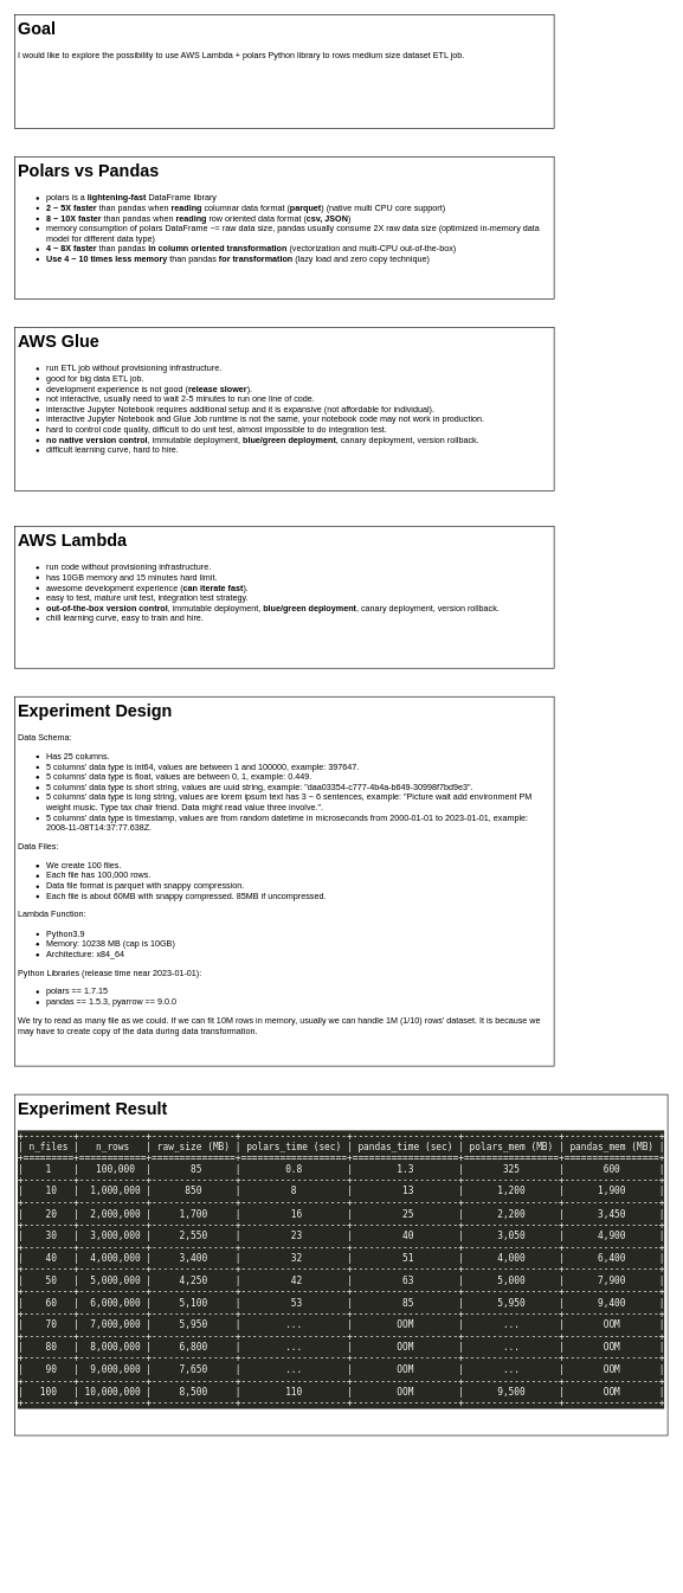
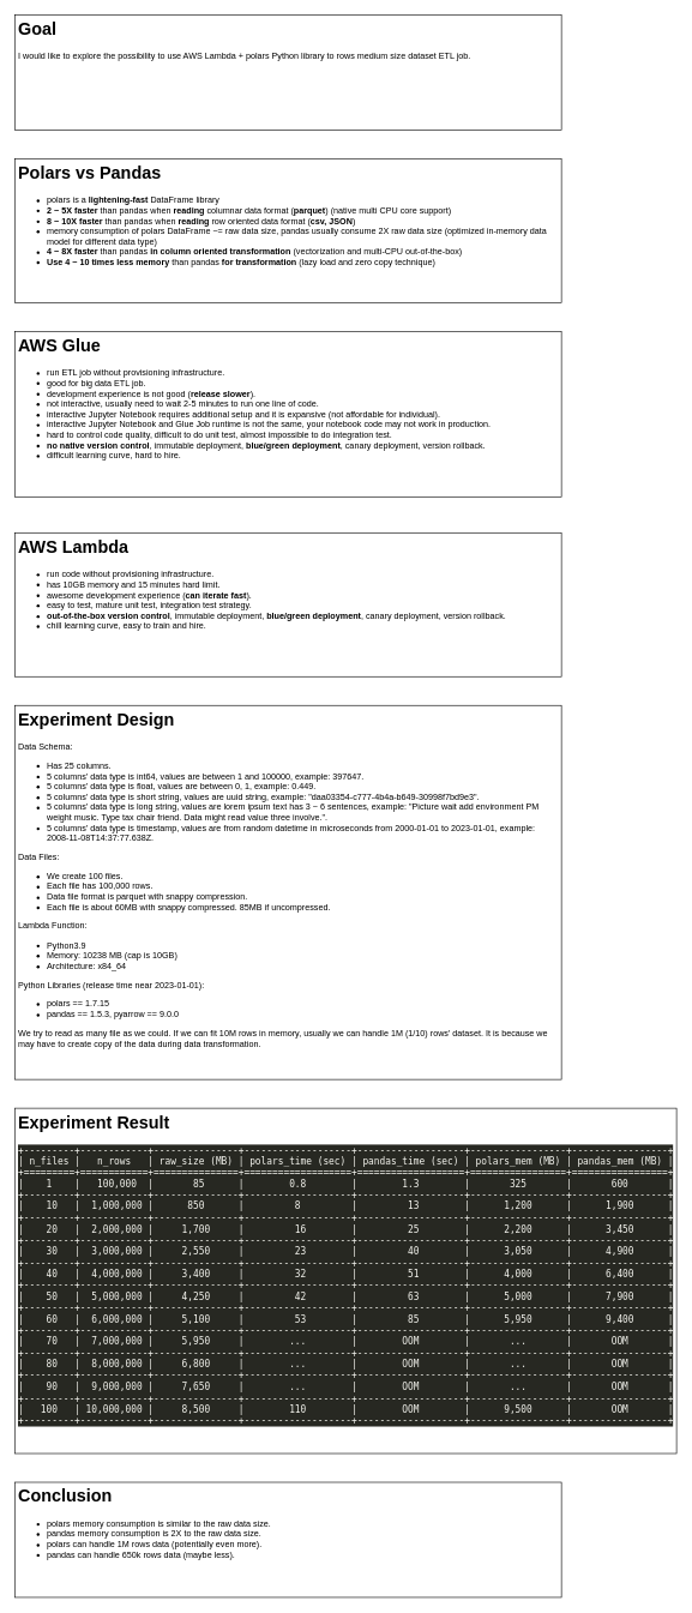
  <mxCell id="0" />
  <mxCell id="1" parent="0" />
  <mxCell id="2" value="&lt;h1&gt;Polars vs Pandas&lt;/h1&gt;&lt;p&gt;&lt;/p&gt;&lt;ul&gt;&lt;li&gt;polars is a &lt;b&gt;lightening-fast&lt;/b&gt; DataFrame library&lt;/li&gt;&lt;li&gt;&lt;b&gt;2 ~ 5X faster&lt;/b&gt; than pandas when &lt;b&gt;reading&lt;/b&gt; columnar data format (&lt;b&gt;parquet&lt;/b&gt;) (native multi CPU core support)&lt;/li&gt;&lt;li&gt;&lt;b&gt;8 ~ 10X faster&lt;/b&gt; than pandas when &lt;b&gt;reading&lt;/b&gt; row oriented data format (&lt;b&gt;csv, JSON&lt;/b&gt;)&lt;/li&gt;&lt;li&gt;memory consumption of polars DataFrame ~= raw data size, pandas usually consume 2X raw data size (optimized in-memory data model for different data type)&lt;/li&gt;&lt;li&gt;&lt;b&gt;4 ~ 8X faster&lt;/b&gt; than pandas &lt;b&gt;in column oriented transformation&lt;/b&gt; (vectorization and multi-CPU out-of-the-box)&lt;/li&gt;&lt;li&gt;&lt;b&gt;Use 4 ~ 10 times less memory&lt;/b&gt; than pandas &lt;b&gt;for transformation&lt;/b&gt; (lazy load and zero copy technique)&lt;/li&gt;&lt;/ul&gt;&lt;p&gt;&lt;/p&gt;" style="text;html=1;strokeColor=default;fillColor=none;spacing=5;spacingTop=-20;whiteSpace=wrap;overflow=hidden;rounded=0;" parent="1" vertex="1"><mxGeometry x="20" y="220" width="760" height="200" as="geometry" /></mxCell>
  <mxCell id="3" value="&lt;h1&gt;AWS Glue&lt;/h1&gt;&lt;p&gt;&lt;/p&gt;&lt;ul&gt;&lt;li&gt;run ETL job without provisioning infrastructure.&lt;/li&gt;&lt;li&gt;good for big data ETL job.&lt;/li&gt;&lt;li&gt;development experience is not good (&lt;b&gt;release slower&lt;/b&gt;).&lt;/li&gt;&lt;li&gt;not interactive, usually need to wait 2-5 minutes to run one line of code.&lt;/li&gt;&lt;li&gt;interactive Jupyter Notebook requires additional setup and it is expansive (not affordable for individual).&lt;/li&gt;&lt;li&gt;interactive Jupyter Notebook and Glue Job runtime is not the same, your notebook code may not work in production.&lt;/li&gt;&lt;li&gt;hard to control code quality, difficult to do unit test, almost impossible to do integration test.&lt;/li&gt;&lt;li&gt;&lt;b&gt;no native version control&lt;/b&gt;, immutable deployment, &lt;b&gt;blue/green deployment&lt;/b&gt;, canary deployment, version rollback.&lt;/li&gt;&lt;li&gt;difficult learning curve, hard to hire.&lt;/li&gt;&lt;/ul&gt;&lt;p&gt;&lt;/p&gt;" style="text;html=1;strokeColor=default;fillColor=none;spacing=5;spacingTop=-20;whiteSpace=wrap;overflow=hidden;rounded=0;" parent="1" vertex="1"><mxGeometry x="20" y="460" width="760" height="230" as="geometry" /></mxCell>
  <mxCell id="4" value="&lt;h1&gt;AWS Lambda&lt;/h1&gt;&lt;p&gt;&lt;/p&gt;&lt;ul&gt;&lt;li&gt;run code without provisioning infrastructure.&lt;/li&gt;&lt;li&gt;has 10GB memory and 15 minutes hard limit.&lt;/li&gt;&lt;li&gt;awesome development experience (&lt;b&gt;can iterate fast&lt;/b&gt;).&lt;/li&gt;&lt;li&gt;easy to test, mature unit test, integration test strategy.&lt;/li&gt;&lt;li&gt;&lt;span style=&quot;background-color: initial;&quot;&gt;&lt;b&gt;out-of-the-box version control&lt;/b&gt;, immutable deployment, &lt;b&gt;blue/green deployment&lt;/b&gt;, canary deployment, version rollback.&lt;/span&gt;&lt;/li&gt;&lt;li&gt;&lt;span style=&quot;background-color: initial;&quot;&gt;chill learning curve, easy to train and hire.&lt;/span&gt;&lt;/li&gt;&lt;/ul&gt;&lt;p&gt;&lt;/p&gt;" style="text;html=1;strokeColor=default;fillColor=none;spacing=5;spacingTop=-20;whiteSpace=wrap;overflow=hidden;rounded=0;" parent="1" vertex="1"><mxGeometry x="20" y="740" width="760" height="200" as="geometry" /></mxCell>
  <mxCell id="5" value="&lt;h1&gt;Experiment Result&lt;/h1&gt;&lt;div style=&quot;background-color: rgb(39, 40, 34); color: rgb(248, 248, 242); font-size: 9.8pt; font-family: &amp;quot;JetBrains Mono&amp;quot;, monospace;&quot;&gt;&lt;pre style=&quot;&quot;&gt;&lt;span style=&quot;font-size: 9.8pt;&quot;&gt;+---------+------------+---------------+-------------------+-------------------+-----------------+-----------------+&lt;br&gt;&lt;/span&gt;&lt;span style=&quot;font-size: 9.8pt;&quot;&gt;| n_files |   n_rows   | raw_size (MB) | polars_time (sec) | pandas_time (sec) | polars_mem (MB) | pandas_mem (MB) |&lt;br&gt;&lt;/span&gt;&lt;span style=&quot;font-size: 9.8pt;&quot;&gt;+=========+============+===============+===================+===================+=================+=================+&lt;br&gt;&lt;/span&gt;&lt;span style=&quot;font-size: 9.8pt;&quot;&gt;|    1    |   100,000  |       85      |        0.8        |        1.3        |       325       |       600       |&lt;br&gt;&lt;/span&gt;&lt;span style=&quot;font-size: 9.8pt;&quot;&gt;+---------+------------+---------------+-------------------+-------------------+-----------------+-----------------+&lt;br&gt;&lt;/span&gt;&lt;span style=&quot;font-size: 9.8pt;&quot;&gt;|    10   |  1,000,000 |      850      |         8         |         13        |      1,200      |      1,900      |&lt;br&gt;&lt;/span&gt;&lt;span style=&quot;font-size: 9.8pt;&quot;&gt;+---------+------------+---------------+-------------------+-------------------+-----------------+-----------------+&lt;br&gt;&lt;/span&gt;&lt;span style=&quot;font-size: 9.8pt;&quot;&gt;|    20   |  2,000,000 |     1,700     |         16        |         25        |      2,200      |      3,450      |&lt;br&gt;&lt;/span&gt;&lt;span style=&quot;font-size: 9.8pt;&quot;&gt;+---------+------------+---------------+-------------------+-------------------+-----------------+-----------------+&lt;br&gt;&lt;/span&gt;&lt;span style=&quot;font-size: 9.8pt;&quot;&gt;|    30   |  3,000,000 |     2,550     |         23        |         40        |      3,050      |      4,900      |&lt;br&gt;&lt;/span&gt;&lt;span style=&quot;font-size: 9.8pt;&quot;&gt;+---------+------------+---------------+-------------------+-------------------+-----------------+-----------------+&lt;br&gt;&lt;/span&gt;&lt;span style=&quot;font-size: 9.8pt;&quot;&gt;|    40   |  4,000,000 |     3,400     |         32        |         51        |      4,000      |      6,400      |&lt;br&gt;&lt;/span&gt;&lt;span style=&quot;font-size: 9.8pt;&quot;&gt;+---------+------------+---------------+-------------------+-------------------+-----------------+-----------------+&lt;br&gt;&lt;/span&gt;&lt;span style=&quot;font-size: 9.8pt;&quot;&gt;|    50   |  5,000,000 |     4,250     |         42        |         63        |      5,000      |      7,900      |&lt;br&gt;&lt;/span&gt;&lt;span style=&quot;font-size: 9.8pt;&quot;&gt;+---------+------------+---------------+-------------------+-------------------+-----------------+-----------------+&lt;br&gt;&lt;/span&gt;&lt;span style=&quot;font-size: 9.8pt;&quot;&gt;|    60   |  6,000,000 |     5,100     |         53        |         85        |      5,950      |      9,400      |&lt;br&gt;&lt;/span&gt;&lt;span style=&quot;font-size: 9.8pt;&quot;&gt;+---------+------------+---------------+-------------------+-------------------+-----------------+-----------------+&lt;br&gt;&lt;/span&gt;&lt;span style=&quot;font-size: 9.8pt;&quot;&gt;|    70   |  7,000,000 |     5,950     |        ...        |        OOM        |       ...       |       OOM       |&lt;br&gt;&lt;/span&gt;&lt;span style=&quot;font-size: 9.8pt;&quot;&gt;+---------+------------+---------------+-------------------+-------------------+-----------------+-----------------+&lt;br&gt;&lt;/span&gt;&lt;span style=&quot;font-size: 9.8pt;&quot;&gt;|    80   |  8,000,000 |     6,800     |        ...        |        OOM        |       ...       |       OOM       |&lt;br&gt;&lt;/span&gt;&lt;span style=&quot;font-size: 9.8pt;&quot;&gt;+---------+------------+---------------+-------------------+-------------------+-----------------+-----------------+&lt;br&gt;&lt;/span&gt;&lt;span style=&quot;font-size: 9.8pt;&quot;&gt;|    90   |  9,000,000 |     7,650     |        ...        |        OOM        |       ...       |       OOM       |&lt;br&gt;&lt;/span&gt;&lt;span style=&quot;font-size: 9.8pt;&quot;&gt;+---------+------------+---------------+-------------------+-------------------+-----------------+-----------------+&lt;br&gt;&lt;/span&gt;&lt;span style=&quot;font-size: 9.8pt;&quot;&gt;|   100   | 10,000,000 |     8,500     |        110        |        OOM        |      9,500      |       OOM       |&lt;br&gt;&lt;/span&gt;&lt;span style=&quot;font-size: 9.8pt;&quot;&gt;+---------+------------+---------------+-------------------+-------------------+-----------------+-----------------+&lt;/span&gt;&lt;/pre&gt;&lt;/div&gt;" style="text;html=1;strokeColor=default;fillColor=none;spacing=5;spacingTop=-20;whiteSpace=wrap;overflow=hidden;rounded=0;" parent="1" vertex="1"><mxGeometry x="20" y="1540" width="920" height="480" as="geometry" /></mxCell>
  <mxCell id="6" value="&lt;h1&gt;Experiment Design&lt;/h1&gt;&lt;p&gt;Data Schema:&lt;/p&gt;&lt;p&gt;&lt;/p&gt;&lt;ul&gt;&lt;li&gt;&lt;span style=&quot;background-color: initial;&quot;&gt;Has 25 columns.&lt;/span&gt;&lt;/li&gt;&lt;li&gt;5 columns' data type is int64, values are between 1 and 100000, example: 397647.&lt;/li&gt;&lt;li&gt;5 columns' data type is float, values are between 0, 1, example: 0.449.&lt;/li&gt;&lt;li&gt;5 columns' data type is short string, values are uuid string, example: &quot;daa03354-c777-4b4a-b649-30998f7bd9e3&quot;.&lt;/li&gt;&lt;li&gt;5 columns' data type is long string, values are lorem ipsum text has 3 ~ 6 sentences, example: &quot;Picture wait add environment PM weight music. Type tax chair friend. Data might read value three involve.&quot;.&lt;/li&gt;&lt;li&gt;5 columns' data type is timestamp, values are from random datetime in microseconds from 2000-01-01 to 2023-01-01, example: 2008-11-08T14:37:77.638Z.&lt;/li&gt;&lt;/ul&gt;&lt;p&gt;&lt;/p&gt;&lt;p&gt;Data Files:&lt;/p&gt;&lt;p&gt;&lt;/p&gt;&lt;ul&gt;&lt;li&gt;&lt;span style=&quot;background-color: initial;&quot;&gt;We create 100 files.&lt;/span&gt;&lt;/li&gt;&lt;li&gt;Each file has 100,000 rows.&lt;/li&gt;&lt;li&gt;Data file format is parquet with snappy compression.&lt;/li&gt;&lt;li&gt;Each file is about 60MB with snappy compressed. 85MB if uncompressed.&lt;/li&gt;&lt;/ul&gt;&lt;p&gt;&lt;/p&gt;&lt;p&gt;&lt;span style=&quot;background-color: initial;&quot;&gt;Lambda Function:&lt;/span&gt;&lt;/p&gt;&lt;p&gt;&lt;/p&gt;&lt;ul&gt;&lt;li&gt;Python3.9&lt;/li&gt;&lt;li&gt;Memory: 10238 MB (cap is 10GB)&lt;/li&gt;&lt;li&gt;Architecture: x84_64&lt;/li&gt;&lt;/ul&gt;&lt;p&gt;&lt;/p&gt;&lt;p&gt;Python Libraries (release time near 2023-01-01):&lt;/p&gt;&lt;p&gt;&lt;/p&gt;&lt;ul&gt;&lt;li&gt;&lt;span style=&quot;background-color: initial;&quot;&gt;polars == 1.7.15&lt;/span&gt;&lt;/li&gt;&lt;li&gt;pandas == 1.5.3, pyarrow == 9.0.0&lt;/li&gt;&lt;/ul&gt;&lt;div&gt;We try to read as many file as we could. If we can fit 10M rows in memory, usually we can handle 1M (1/10) rows' dataset. It is because we may have to create copy of the data during data transformation.&lt;br&gt;&lt;/div&gt;&lt;p&gt;&lt;/p&gt;" style="text;html=1;strokeColor=default;fillColor=none;spacing=5;spacingTop=-20;whiteSpace=wrap;overflow=hidden;rounded=0;" parent="1" vertex="1"><mxGeometry x="20" y="980" width="760" height="520" as="geometry" /></mxCell>
+ <mxCell id="7" value="&lt;h1&gt;Conclusion&lt;/h1&gt;&lt;div&gt;&lt;ul&gt;&lt;li&gt;polars memory consumption is similar to the raw data size.&lt;/li&gt;&lt;li&gt;pandas memory consumption is 2X to the raw data size.&lt;/li&gt;&lt;li&gt;polars can handle 1M rows data (potentially even more).&lt;/li&gt;&lt;li&gt;pandas can handle 650k rows data (maybe less).&lt;/li&gt;&lt;/ul&gt;&lt;/div&gt;&lt;p&gt;&lt;/p&gt;" style="text;html=1;strokeColor=default;fillColor=none;spacing=5;spacingTop=-20;whiteSpace=wrap;overflow=hidden;rounded=0;" parent="1" vertex="1"><mxGeometry x="20" y="2060" width="760" height="160" as="geometry" /></mxCell>
  <mxCell id="8" value="&lt;h1&gt;Goal&lt;/h1&gt;&lt;div&gt;I would like to explore the possibility to use AWS Lambda + polars Python library to rows medium size dataset ETL job.&lt;br&gt;&lt;/div&gt;&lt;p&gt;&lt;/p&gt;" style="text;html=1;strokeColor=default;fillColor=none;spacing=5;spacingTop=-20;whiteSpace=wrap;overflow=hidden;rounded=0;" parent="1" vertex="1"><mxGeometry x="20" y="20" width="760" height="160" as="geometry" /></mxCell>
